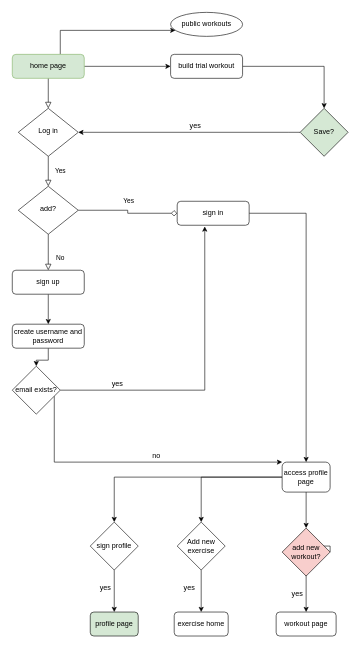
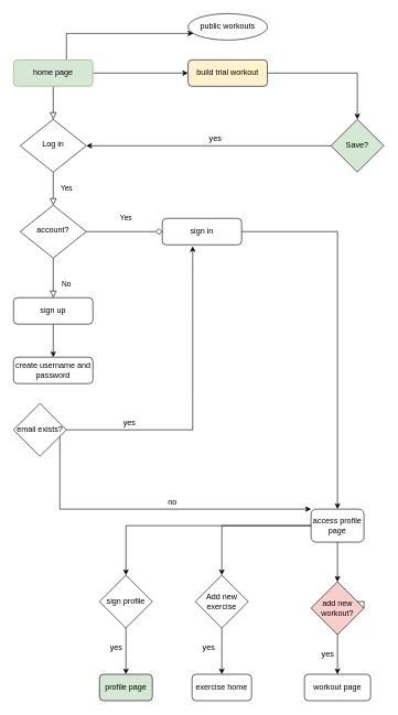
  <mxCell id="0" />
  <mxCell id="1" parent="0" />
  <mxCell id="2" value="" style="rounded=0;html=1;jettySize=auto;orthogonalLoop=1;fontSize=11;endArrow=block;endFill=0;endSize=8;strokeWidth=1;shadow=0;labelBackgroundColor=none;edgeStyle=orthogonalEdgeStyle;" parent="1" source="5" target="7" edge="1"><mxGeometry relative="1" as="geometry" /></mxCell>
  <mxCell id="3" style="edgeStyle=orthogonalEdgeStyle;rounded=0;orthogonalLoop=1;jettySize=auto;html=1;" edge="1" parent="1" source="5" target="9"><mxGeometry relative="1" as="geometry" /></mxCell>
  <mxCell id="4" style="edgeStyle=orthogonalEdgeStyle;rounded=0;orthogonalLoop=1;jettySize=auto;html=1;" edge="1" parent="1" source="5" target="43"><mxGeometry relative="1" as="geometry"><mxPoint x="80" y="20" as="targetPoint" /><Array as="points"><mxPoint x="100" y="50" /></Array></mxGeometry></mxCell>
  <mxCell id="5" value="home page" style="rounded=1;whiteSpace=wrap;html=1;fontSize=12;glass=0;strokeWidth=1;shadow=0;fillColor=#d5e8d4;strokeColor=#82b366;" parent="1" vertex="1"><mxGeometry x="20" y="90" width="120" height="40" as="geometry" /></mxCell>
  <mxCell id="6" value="Yes" style="rounded=0;html=1;jettySize=auto;orthogonalLoop=1;fontSize=11;endArrow=block;endFill=0;endSize=8;strokeWidth=1;shadow=0;labelBackgroundColor=none;edgeStyle=orthogonalEdgeStyle;" parent="1" source="7" target="12" edge="1"><mxGeometry y="20" relative="1" as="geometry"><mxPoint as="offset" /></mxGeometry></mxCell>
  <mxCell id="7" value="Log in" style="rhombus;whiteSpace=wrap;html=1;shadow=0;fontFamily=Helvetica;fontSize=12;align=center;strokeWidth=1;spacing=6;spacingTop=-4;" parent="1" vertex="1"><mxGeometry x="30" y="180" width="100" height="80" as="geometry" /></mxCell>
  <mxCell id="8" style="edgeStyle=orthogonalEdgeStyle;rounded=0;orthogonalLoop=1;jettySize=auto;html=1;entryX=0.5;entryY=0;entryDx=0;entryDy=0;" edge="1" parent="1" source="9" target="18"><mxGeometry relative="1" as="geometry"><mxPoint x="530" y="110" as="targetPoint" /></mxGeometry></mxCell>
- <mxCell id="9" value="build trial workout" style="rounded=1;whiteSpace=wrap;html=1;fontSize=12;glass=0;strokeWidth=1;shadow=0;" parent="1" vertex="1"><mxGeometry x="284" y="90" width="120" height="40" as="geometry" /></mxCell>
+ <mxCell id="9" value="build trial workout" style="rounded=1;whiteSpace=wrap;html=1;fontSize=12;glass=0;strokeWidth=1;shadow=0;fillColor=#fff2cc;" parent="1" vertex="1"><mxGeometry x="284" y="90" width="120" height="40" as="geometry" /></mxCell>
  <mxCell id="10" value="No" style="rounded=0;html=1;jettySize=auto;orthogonalLoop=1;fontSize=11;endArrow=block;endFill=0;endSize=8;strokeWidth=1;shadow=0;labelBackgroundColor=none;edgeStyle=orthogonalEdgeStyle;" parent="1" source="12" target="14" edge="1"><mxGeometry x="0.333" y="20" relative="1" as="geometry"><mxPoint as="offset" /></mxGeometry></mxCell>
  <mxCell id="11" value="Yes" style="edgeStyle=orthogonalEdgeStyle;rounded=0;html=1;jettySize=auto;orthogonalLoop=1;fontSize=11;endArrow=diamond;endFill=0;endSize=8;strokeWidth=1;shadow=0;labelBackgroundColor=none;" parent="1" source="12" target="16" edge="1"><mxGeometry x="0.043" y="20" relative="1" as="geometry"><mxPoint as="offset" /></mxGeometry></mxCell>
- <mxCell id="12" value="add?" style="rhombus;whiteSpace=wrap;html=1;shadow=0;fontFamily=Helvetica;fontSize=12;align=center;strokeWidth=1;spacing=6;spacingTop=-4;" parent="1" vertex="1"><mxGeometry x="30" y="310" width="100" height="80" as="geometry" /></mxCell>
+ <mxCell id="12" value="account?" style="rhombus;whiteSpace=wrap;html=1;shadow=0;fontFamily=Helvetica;fontSize=12;align=center;strokeWidth=1;spacing=6;spacingTop=-4;" parent="1" vertex="1"><mxGeometry x="30" y="310" width="100" height="80" as="geometry" /></mxCell>
  <mxCell id="13" style="edgeStyle=orthogonalEdgeStyle;rounded=0;orthogonalLoop=1;jettySize=auto;html=1;" edge="1" parent="1" source="14" target="25"><mxGeometry relative="1" as="geometry" /></mxCell>
  <mxCell id="14" value="sign up" style="rounded=1;whiteSpace=wrap;html=1;fontSize=12;glass=0;strokeWidth=1;shadow=0;" parent="1" vertex="1"><mxGeometry x="20" y="450" width="120" height="40" as="geometry" /></mxCell>
  <mxCell id="15" style="edgeStyle=orthogonalEdgeStyle;rounded=0;orthogonalLoop=1;jettySize=auto;html=1;exitX=1;exitY=0.5;exitDx=0;exitDy=0;" edge="1" parent="1" source="16" target="23"><mxGeometry relative="1" as="geometry" /></mxCell>
- <mxCell id="16" value="sign in" style="rounded=1;whiteSpace=wrap;html=1;fontSize=12;glass=0;strokeWidth=1;shadow=0;" parent="1" vertex="1"><mxGeometry x="295" y="335" width="120" height="40" as="geometry" /></mxCell>
+ <mxCell id="16" value="sign in" style="rounded=1;whiteSpace=wrap;html=1;fontSize=12;glass=0;strokeWidth=1;shadow=0;" parent="1" vertex="1"><mxGeometry x="245" y="330" width="120" height="40" as="geometry" /></mxCell>
  <mxCell id="17" style="edgeStyle=orthogonalEdgeStyle;rounded=0;orthogonalLoop=1;jettySize=auto;html=1;exitX=0;exitY=0.5;exitDx=0;exitDy=0;" edge="1" parent="1" source="18" target="7"><mxGeometry relative="1" as="geometry"><Array as="points"><mxPoint x="480" y="220" /></Array></mxGeometry></mxCell>
  <mxCell id="18" value="Save?" style="rhombus;whiteSpace=wrap;html=1;fillColor=#d5e8d4;" vertex="1" parent="1"><mxGeometry x="500" y="180" width="80" height="80" as="geometry" /></mxCell>
  <mxCell id="19" value="yes" style="text;html=1;align=center;verticalAlign=middle;resizable=0;points=[];autosize=1;" vertex="1" parent="1"><mxGeometry x="310" y="200" width="30" height="20" as="geometry" /></mxCell>
  <mxCell id="20" style="edgeStyle=orthogonalEdgeStyle;rounded=0;orthogonalLoop=1;jettySize=auto;html=1;" edge="1" parent="1" source="23" target="32"><mxGeometry relative="1" as="geometry" /></mxCell>
  <mxCell id="21" style="edgeStyle=orthogonalEdgeStyle;rounded=0;orthogonalLoop=1;jettySize=auto;html=1;" edge="1" parent="1" source="23" target="37"><mxGeometry relative="1" as="geometry" /></mxCell>
  <mxCell id="22" style="edgeStyle=orthogonalEdgeStyle;rounded=0;orthogonalLoop=1;jettySize=auto;html=1;" edge="1" parent="1" source="23" target="40"><mxGeometry relative="1" as="geometry" /></mxCell>
  <mxCell id="23" value="access profile page" style="rounded=1;whiteSpace=wrap;html=1;" vertex="1" parent="1"><mxGeometry x="470" y="770" width="80" height="50" as="geometry" /></mxCell>
- <mxCell id="24" style="edgeStyle=orthogonalEdgeStyle;rounded=0;orthogonalLoop=1;jettySize=auto;html=1;" edge="1" parent="1" source="25" target="28"><mxGeometry relative="1" as="geometry" /></mxCell>
  <mxCell id="25" value="create username and password" style="rounded=1;whiteSpace=wrap;html=1;" vertex="1" parent="1"><mxGeometry x="20" y="540" width="120" height="40" as="geometry" /></mxCell>
  <mxCell id="26" style="edgeStyle=orthogonalEdgeStyle;rounded=0;orthogonalLoop=1;jettySize=auto;html=1;entryX=0.383;entryY=1.05;entryDx=0;entryDy=0;entryPerimeter=0;" edge="1" parent="1" source="28" target="16"><mxGeometry relative="1" as="geometry" /></mxCell>
  <mxCell id="27" style="edgeStyle=orthogonalEdgeStyle;rounded=0;orthogonalLoop=1;jettySize=auto;html=1;" edge="1" parent="1" source="28" target="23"><mxGeometry relative="1" as="geometry"><mxPoint x="120" y="780" as="targetPoint" /><Array as="points"><mxPoint x="90" y="770" /></Array></mxGeometry></mxCell>
  <mxCell id="28" value="email exists?" style="rhombus;whiteSpace=wrap;html=1;" vertex="1" parent="1"><mxGeometry x="20" y="610" width="80" height="80" as="geometry" /></mxCell>
  <mxCell id="29" value="yes" style="text;html=1;align=center;verticalAlign=middle;resizable=0;points=[];autosize=1;" vertex="1" parent="1"><mxGeometry x="180" y="630" width="30" height="20" as="geometry" /></mxCell>
  <mxCell id="30" value="no&lt;br&gt;" style="text;html=1;align=center;verticalAlign=middle;resizable=0;points=[];autosize=1;" vertex="1" parent="1"><mxGeometry x="245" y="750" width="30" height="20" as="geometry" /></mxCell>
  <mxCell id="31" style="edgeStyle=orthogonalEdgeStyle;rounded=0;orthogonalLoop=1;jettySize=auto;html=1;exitX=1;exitY=0.5;exitDx=0;exitDy=0;" edge="1" parent="1" source="32" target="33"><mxGeometry relative="1" as="geometry"><Array as="points"><mxPoint x="550" y="910" /><mxPoint x="510" y="910" /></Array></mxGeometry></mxCell>
  <mxCell id="32" value="add new workout?" style="rhombus;whiteSpace=wrap;html=1;fillColor=#f8cecc;" vertex="1" parent="1"><mxGeometry x="470" y="880" width="80" height="80" as="geometry" /></mxCell>
  <mxCell id="33" value="workout page" style="rounded=1;whiteSpace=wrap;html=1;" vertex="1" parent="1"><mxGeometry x="460" y="1020" width="100" height="40" as="geometry" /></mxCell>
  <mxCell id="34" value="yes" style="text;html=1;align=center;verticalAlign=middle;resizable=0;points=[];autosize=1;" vertex="1" parent="1"><mxGeometry x="480" y="980" width="30" height="20" as="geometry" /></mxCell>
  <mxCell id="35" value="exercise home" style="rounded=1;whiteSpace=wrap;html=1;" vertex="1" parent="1"><mxGeometry x="290" y="1020" width="90" height="40" as="geometry" /></mxCell>
  <mxCell id="36" style="edgeStyle=orthogonalEdgeStyle;rounded=0;orthogonalLoop=1;jettySize=auto;html=1;" edge="1" parent="1" source="37" target="35"><mxGeometry relative="1" as="geometry" /></mxCell>
  <mxCell id="37" value="Add new exercise" style="rhombus;whiteSpace=wrap;html=1;" vertex="1" parent="1"><mxGeometry x="295" y="870" width="80" height="80" as="geometry" /></mxCell>
  <mxCell id="38" value="yes" style="text;html=1;align=center;verticalAlign=middle;resizable=0;points=[];autosize=1;" vertex="1" parent="1"><mxGeometry x="300" y="970" width="30" height="20" as="geometry" /></mxCell>
  <mxCell id="39" style="edgeStyle=orthogonalEdgeStyle;rounded=0;orthogonalLoop=1;jettySize=auto;html=1;" edge="1" parent="1" source="40" target="41"><mxGeometry relative="1" as="geometry" /></mxCell>
  <mxCell id="40" value="sign profile" style="rhombus;whiteSpace=wrap;html=1;" vertex="1" parent="1"><mxGeometry x="150" y="870" width="80" height="80" as="geometry" /></mxCell>
  <mxCell id="41" value="profile page" style="rounded=1;whiteSpace=wrap;html=1;fillColor=#d5e8d4;" vertex="1" parent="1"><mxGeometry x="150" y="1020" width="80" height="40" as="geometry" /></mxCell>
  <mxCell id="42" value="yes" style="text;html=1;align=center;verticalAlign=middle;resizable=0;points=[];autosize=1;" vertex="1" parent="1"><mxGeometry x="160" y="970" width="30" height="20" as="geometry" /></mxCell>
  <mxCell id="43" value="public workouts" style="ellipse;whiteSpace=wrap;html=1;" vertex="1" parent="1"><mxGeometry x="284" y="20" width="120" height="40" as="geometry" /></mxCell>
